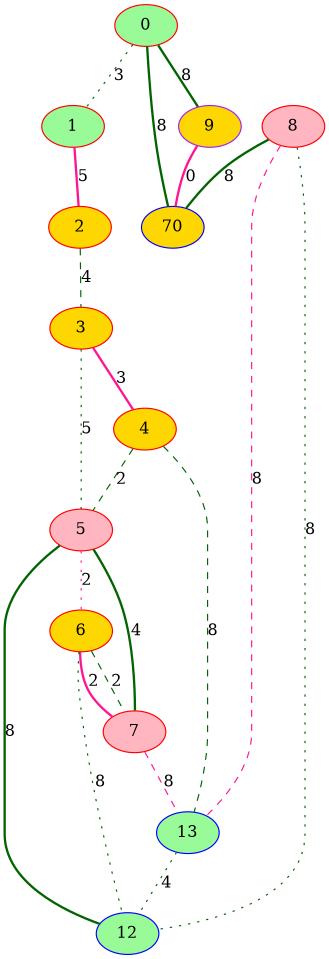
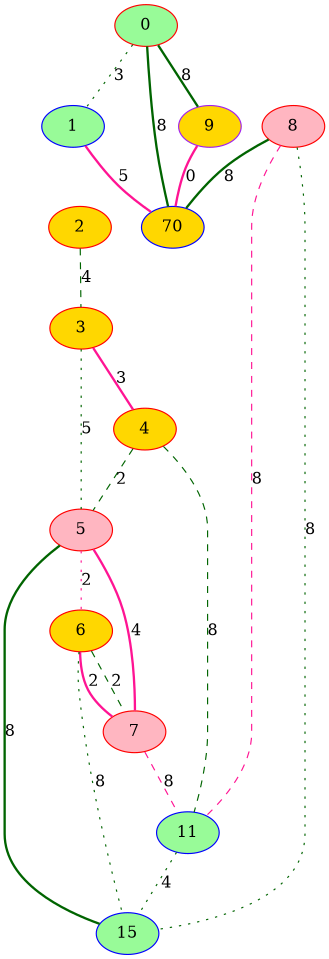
  graph {
    node [color=red fillcolor=gold style=filled weight=1]
    edge [color=darkgreen style=bold]
    0 [fillcolor=palegreen]
-   1 [fillcolor=palegreen]
+   1 [color=blue fillcolor=palegreen]
    9 [color=purple weight=4]
    n4 [color=blue label=70 weight=3]
    2
    3
    4
    5 [fillcolor=lightpink]
-   11 [color=blue fillcolor=palegreen weight=3 label=13]
+   11 [color=blue fillcolor=palegreen weight=3]
    6
    7 [fillcolor=lightpink]
-   12 [color=blue fillcolor=palegreen weight=3]
+   12 [color=blue fillcolor=palegreen weight=3 label=15]
    8 [fillcolor=lightpink]
    0 -- 1 [label=3 style=dotted]
    0 -- 9 [label=8]
    0 -- n4 [label=8]
-   1 -- 2 [color=deeppink label=5]
+   1 -- n4 [color=deeppink label=5]
    9 -- n4 [color=deeppink label=0]
    2 -- 3 [label=4 style=dashed]
    3 -- 4 [color=deeppink label=3]
    3 -- 5 [label=5 style=dotted]
    4 -- 5 [label=2 style=dashed]
    4 -- 11 [label=8 style=dashed]
    5 -- 6 [color=deeppink label=2 style=dotted]
-   5 -- 7 [label=4]
+   5 -- 7 [color=deeppink label=4]
    5 -- 12 [label=8]
    11 -- 12 [label=4 style=dotted]
    6 -- 7 [color=deeppink label=2]
    6 -- 7 [label=2 style=dashed]
    6 -- 12 [label=8 style=dotted]
    7 -- 11 [color=deeppink label=8 style=dashed]
    8 -- n4 [label=8]
    8 -- 11 [color=deeppink label=8 style=dashed]
    8 -- 12 [label=8 style=dotted]
  }
